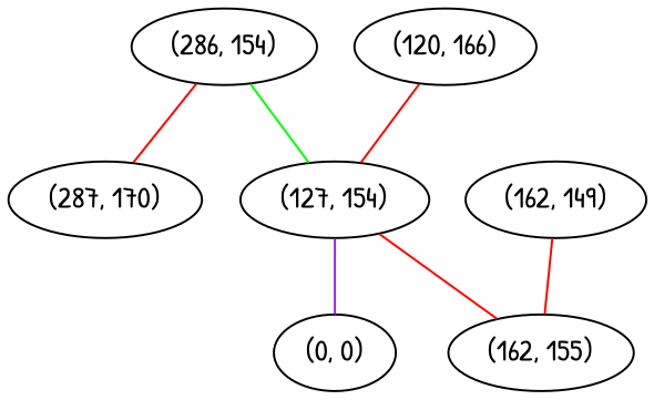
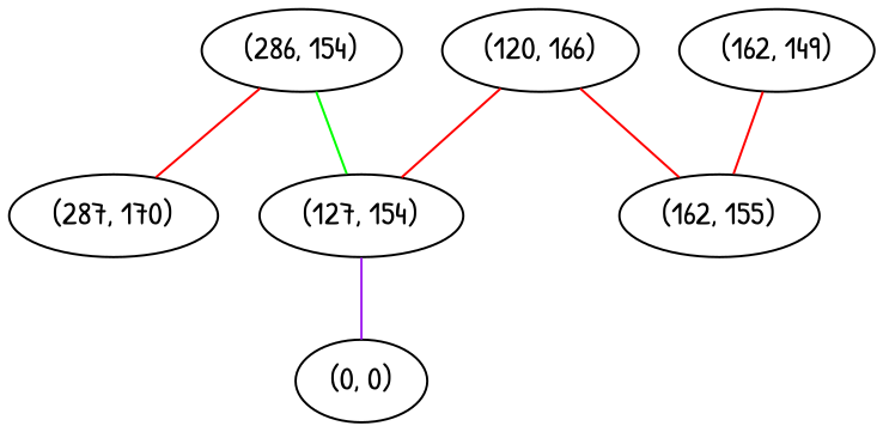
  graph {
    fontname="Patrick Hand"
    node [fontname="Patrick Hand"]
    edge [color=red fontname="Patrick Hand" weight=1]
    n1 [label="(287, 170)"]
    "(286, 154)"
    "(127, 154)"
    "(0, 0)"
    "(162, 155)"
    "(120, 166)"
    n7 [label="(162, 149)"]
    "(286, 154)" -- n1
    "(286, 154)" -- "(127, 154)" [color=green weight=2]
    "(127, 154)" -- "(0, 0)" [color=purple weight=4]
-   "(127, 154)" -- "(162, 155)"
+   "(120, 166)" -- "(162, 155)"
    "(120, 166)" -- "(127, 154)"
    n7 -- "(162, 155)"
  }
